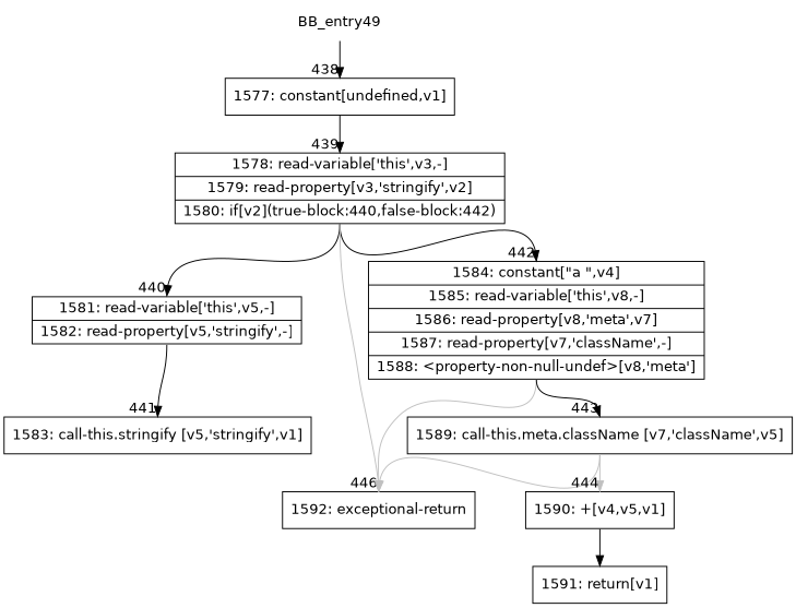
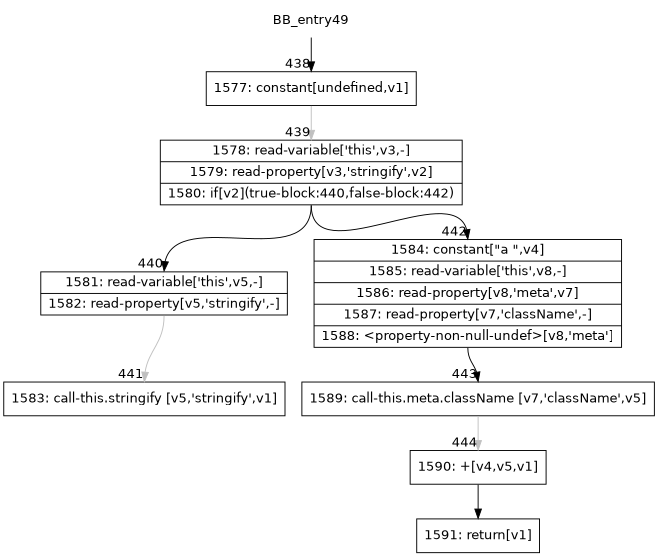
  digraph {
    fontname="DejaVu Sans"
    rankdir=TD
    node [fontname="DejaVu Sans" shape=record]
    edge [fontname="DejaVu Sans" headport=n tailport=s]
    BB_entry49 [shape=none]
    n2 [label="{1577: constant[undefined,v1]}"]
    n3 [label="{1578: read-variable['this',v3,-]|1579: read-property[v3,'stringify',v2]|1580: if[v2](true-block:440,false-block:442)}"]
    n4 [label="{1581: read-variable['this',v5,-]|1582: read-property[v5,'stringify',-]}"]
    n5 [label="{1584: constant[\"a \",v4]|1585: read-variable['this',v8,-]|1586: read-property[v8,'meta',v7]|1587: read-property[v7,'className',-]|1588: \<property-non-null-undef\>[v8,'meta']}"]
-   n6 [label="{1592: exceptional-return}"]
    n7 [label="{1583: call-this.stringify [v5,'stringify',v1]}"]
    n8 [label="{1589: call-this.meta.className [v7,'className',v5]}"]
    n9 [label="{1590: +[v4,v5,v1]}"]
    n10 [label="{1591: return[v1]}"]
    BB_entry49 -> n2 [headlabel="    438"]
-   n2 -> n3 [headlabel="      439"]
+   n2 -> n3 [headlabel="      439" color=gray]
    n3 -> n4 [headlabel="      440"]
    n3 -> n5 [headlabel="      442"]
-   n3 -> n6 [color=gray headlabel="      446"]
-   n4 -> n7 [headlabel="      441"]
-   n5 -> n6 [color=gray]
+   n4 -> n7 [headlabel="      441" color=gray]
    n5 -> n8 [headlabel="      443"]
-   n8 -> n6 [color=gray]
    n8 -> n9 [color=gray headlabel="      444"]
    n9 -> n10
  }
